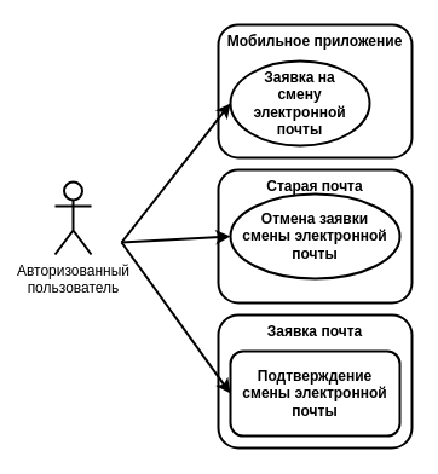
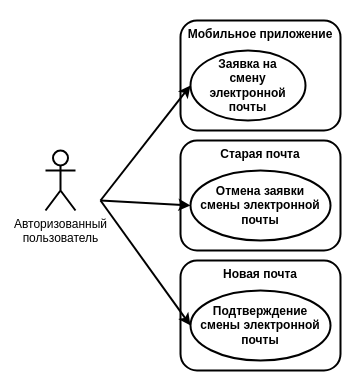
  <mxCell id="0" />
  <mxCell id="1" parent="0" />
  <mxCell id="2" value="&amp;nbsp;" style="html=1;whiteSpace=wrap;strokeColor=none;fillColor=none;" parent="1" vertex="1"><mxGeometry x="20" y="140" width="80" height="120" as="geometry" /></mxCell>
- <mxCell id="3" value="Заявка почта" style="html=1;whiteSpace=wrap;rounded=1;verticalAlign=top;fontStyle=1;strokeWidth=2;" parent="1" vertex="1"><mxGeometry x="180" y="260" width="160" height="110" as="geometry" /></mxCell>
+ <mxCell id="3" value="Новая почта" style="html=1;whiteSpace=wrap;rounded=1;verticalAlign=top;fontStyle=1;strokeWidth=2;" parent="1" vertex="1"><mxGeometry x="180" y="260" width="160" height="110" as="geometry" /></mxCell>
  <mxCell id="4" value="&lt;b&gt;Старая почта&lt;/b&gt;" style="html=1;whiteSpace=wrap;rounded=1;verticalAlign=top;strokeWidth=2;" parent="1" vertex="1"><mxGeometry x="180" y="140" width="160" height="110" as="geometry" /></mxCell>
  <mxCell id="5" value="&lt;b&gt;Мобильное приложение&lt;/b&gt;" style="html=1;whiteSpace=wrap;rounded=1;verticalAlign=top;strokeWidth=2;" parent="1" vertex="1"><mxGeometry x="180" y="20" width="160" height="110" as="geometry" /></mxCell>
  <mxCell id="6" value="Авторизованный&lt;br&gt;пользователь" style="shape=umlActor;verticalLabelPosition=bottom;verticalAlign=top;html=1;strokeWidth=2;" parent="1" vertex="1"><mxGeometry x="45" y="150" width="30" height="60" as="geometry" /></mxCell>
  <mxCell id="7" value="Заявка на&lt;br&gt;смену электронной почты" style="ellipse;whiteSpace=wrap;html=1;strokeWidth=2;fontStyle=1" parent="1" vertex="1"><mxGeometry x="190" y="50" width="115" height="70" as="geometry" /></mxCell>
- <mxCell id="8" value="Отмена заявки&lt;br&gt;смены электронной почты" style="ellipse;whiteSpace=wrap;html=1;strokeWidth=2;fontStyle=1" parent="1" vertex="1"><mxGeometry x="190" y="160" width="140" height="70" as="geometry" /></mxCell>
- <mxCell id="9" value="Подтверждение&lt;br&gt;смены электронной почты" style="whiteSpace=wrap;html=1;strokeWidth=2;fontStyle=1;rounded=1;" parent="1" vertex="1"><mxGeometry x="190" y="290" width="140" height="70" as="geometry" /></mxCell>
+ <mxCell id="8" value="Отмена заявки&lt;br&gt;смены электронной почты" style="ellipse;whiteSpace=wrap;html=1;strokeWidth=2;fontStyle=1" parent="1" vertex="1"><mxGeometry x="190" y="170" width="140" height="70" as="geometry" /></mxCell>
+ <mxCell id="9" value="Подтверждение&lt;br&gt;смены электронной почты" style="ellipse;whiteSpace=wrap;html=1;strokeWidth=2;fontStyle=1" parent="1" vertex="1"><mxGeometry x="190" y="290" width="140" height="70" as="geometry" /></mxCell>
  <mxCell id="10" style="rounded=0;orthogonalLoop=1;jettySize=auto;html=1;exitX=1;exitY=0.5;exitDx=0;exitDy=0;entryX=0;entryY=0.5;entryDx=0;entryDy=0;strokeWidth=2;" parent="1" source="2" target="7" edge="1"><mxGeometry relative="1" as="geometry" /></mxCell>
  <mxCell id="11" style="rounded=0;orthogonalLoop=1;jettySize=auto;html=1;exitX=1;exitY=0.5;exitDx=0;exitDy=0;entryX=0;entryY=0.5;entryDx=0;entryDy=0;strokeWidth=2;" parent="1" source="2" target="8" edge="1"><mxGeometry relative="1" as="geometry" /></mxCell>
  <mxCell id="12" style="rounded=0;orthogonalLoop=1;jettySize=auto;html=1;exitX=1;exitY=0.5;exitDx=0;exitDy=0;entryX=0;entryY=0.5;entryDx=0;entryDy=0;strokeWidth=2;" parent="1" source="2" target="9" edge="1"><mxGeometry relative="1" as="geometry" /></mxCell>
